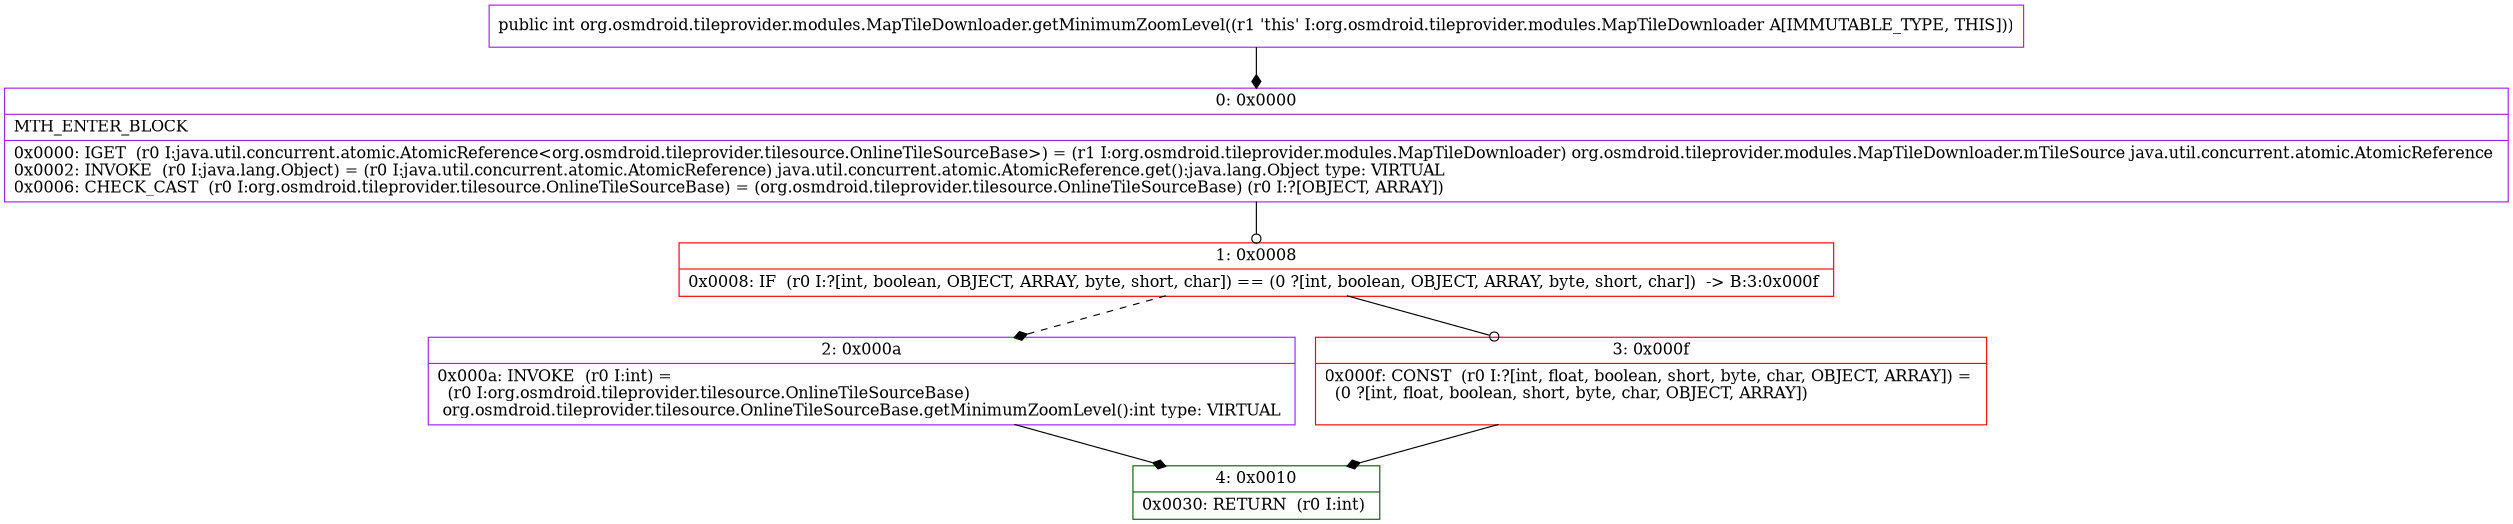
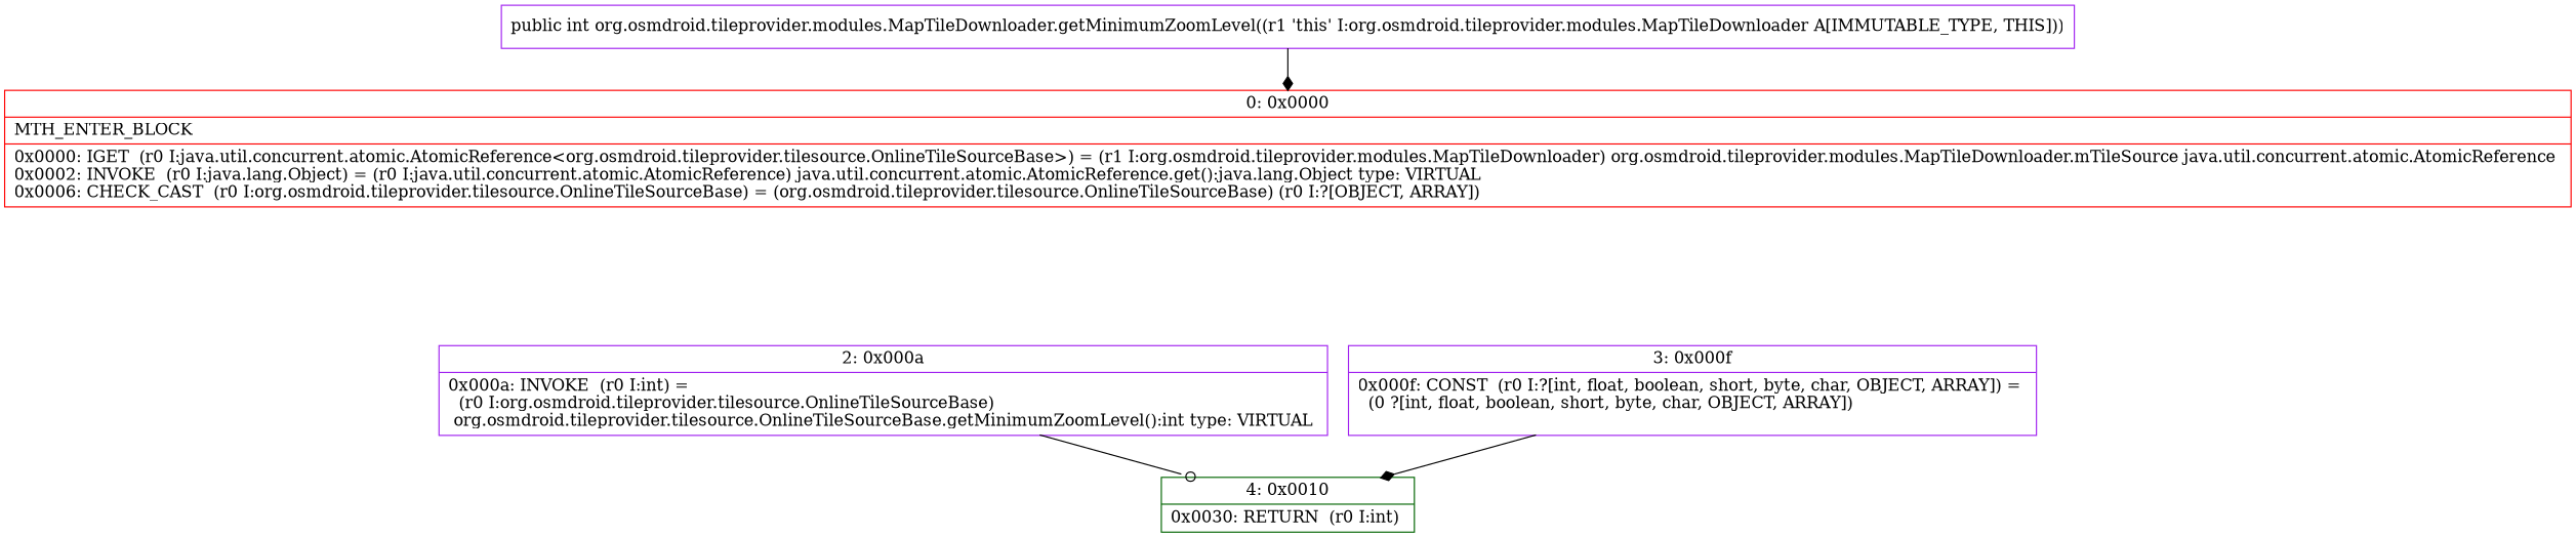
  digraph {
    node [color=purple shape=record]
    edge [arrowhead=diamond]
-   n1 [label="{0\:\ 0x0000|MTH_ENTER_BLOCK\l|0x0000: IGET  (r0 I:java.util.concurrent.atomic.AtomicReference\<org.osmdroid.tileprovider.tilesource.OnlineTileSourceBase\>) = (r1 I:org.osmdroid.tileprovider.modules.MapTileDownloader) org.osmdroid.tileprovider.modules.MapTileDownloader.mTileSource java.util.concurrent.atomic.AtomicReference \l0x0002: INVOKE  (r0 I:java.lang.Object) = (r0 I:java.util.concurrent.atomic.AtomicReference) java.util.concurrent.atomic.AtomicReference.get():java.lang.Object type: VIRTUAL \l0x0006: CHECK_CAST  (r0 I:org.osmdroid.tileprovider.tilesource.OnlineTileSourceBase) = (org.osmdroid.tileprovider.tilesource.OnlineTileSourceBase) (r0 I:?[OBJECT, ARRAY]) \l}"]
-   n2 [color=red label="{1\:\ 0x0008|0x0008: IF  (r0 I:?[int, boolean, OBJECT, ARRAY, byte, short, char]) == (0 ?[int, boolean, OBJECT, ARRAY, byte, short, char])  \-\> B:3:0x000f \l}"]
+   n1 [color=red label="{0\:\ 0x0000|MTH_ENTER_BLOCK\l|0x0000: IGET  (r0 I:java.util.concurrent.atomic.AtomicReference\<org.osmdroid.tileprovider.tilesource.OnlineTileSourceBase\>) = (r1 I:org.osmdroid.tileprovider.modules.MapTileDownloader) org.osmdroid.tileprovider.modules.MapTileDownloader.mTileSource java.util.concurrent.atomic.AtomicReference \l0x0002: INVOKE  (r0 I:java.lang.Object) = (r0 I:java.util.concurrent.atomic.AtomicReference) java.util.concurrent.atomic.AtomicReference.get():java.lang.Object type: VIRTUAL \l0x0006: CHECK_CAST  (r0 I:org.osmdroid.tileprovider.tilesource.OnlineTileSourceBase) = (org.osmdroid.tileprovider.tilesource.OnlineTileSourceBase) (r0 I:?[OBJECT, ARRAY]) \l}"]
    n3 [label="{2\:\ 0x000a|0x000a: INVOKE  (r0 I:int) = \l  (r0 I:org.osmdroid.tileprovider.tilesource.OnlineTileSourceBase)\l org.osmdroid.tileprovider.tilesource.OnlineTileSourceBase.getMinimumZoomLevel():int type: VIRTUAL \l}"]
-   n4 [color=red label="{3\:\ 0x000f|0x000f: CONST  (r0 I:?[int, float, boolean, short, byte, char, OBJECT, ARRAY]) = \l  (0 ?[int, float, boolean, short, byte, char, OBJECT, ARRAY])\l \l}"]
+   n4 [label="{3\:\ 0x000f|0x000f: CONST  (r0 I:?[int, float, boolean, short, byte, char, OBJECT, ARRAY]) = \l  (0 ?[int, float, boolean, short, byte, char, OBJECT, ARRAY])\l \l}"]
    n5 [color=darkgreen label="{4\:\ 0x0010|0x0030: RETURN  (r0 I:int) \l}"]
    n6 [label="{public int org.osmdroid.tileprovider.modules.MapTileDownloader.getMinimumZoomLevel((r1 'this' I:org.osmdroid.tileprovider.modules.MapTileDownloader A[IMMUTABLE_TYPE, THIS])) }"]
-   n1 -> n2 [arrowhead=odot]
-   n2 -> n3 [style=dashed]
-   n2 -> n4 [arrowhead=odot]
-   n3 -> n5
+   n3 -> n5 [arrowhead=odot]
    n4 -> n5
    n6 -> n1
  }
